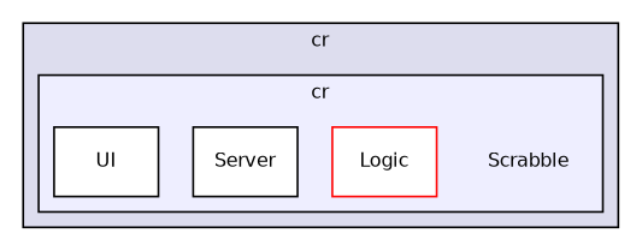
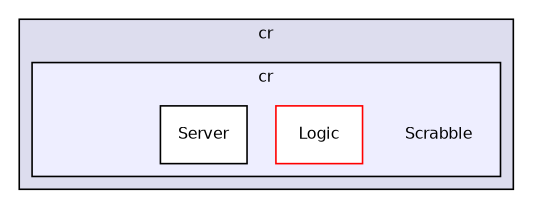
  digraph {
    compound=true
    node [fontname=Helvetica fontsize=10 shape=box color=black fillcolor=white style=filled]
    n1 [label=Scrabble shape=plaintext color="" fillcolor="" style=""]
    n2 [color=red label=Logic]
    n3 [label=Server]
-   n4 [label=UI]
    subgraph cluster_1 {
      bgcolor="#ddddee"
      fontname=Helvetica
      fontsize=10
      label=cr
      pencolor=black
      subgraph cluster_2 {
        bgcolor="#eeeeff"
        fontname=Helvetica
        fontsize=10
        pencolor=black
        n1
        n2
        n3
-       n4
      }
    }
  }
